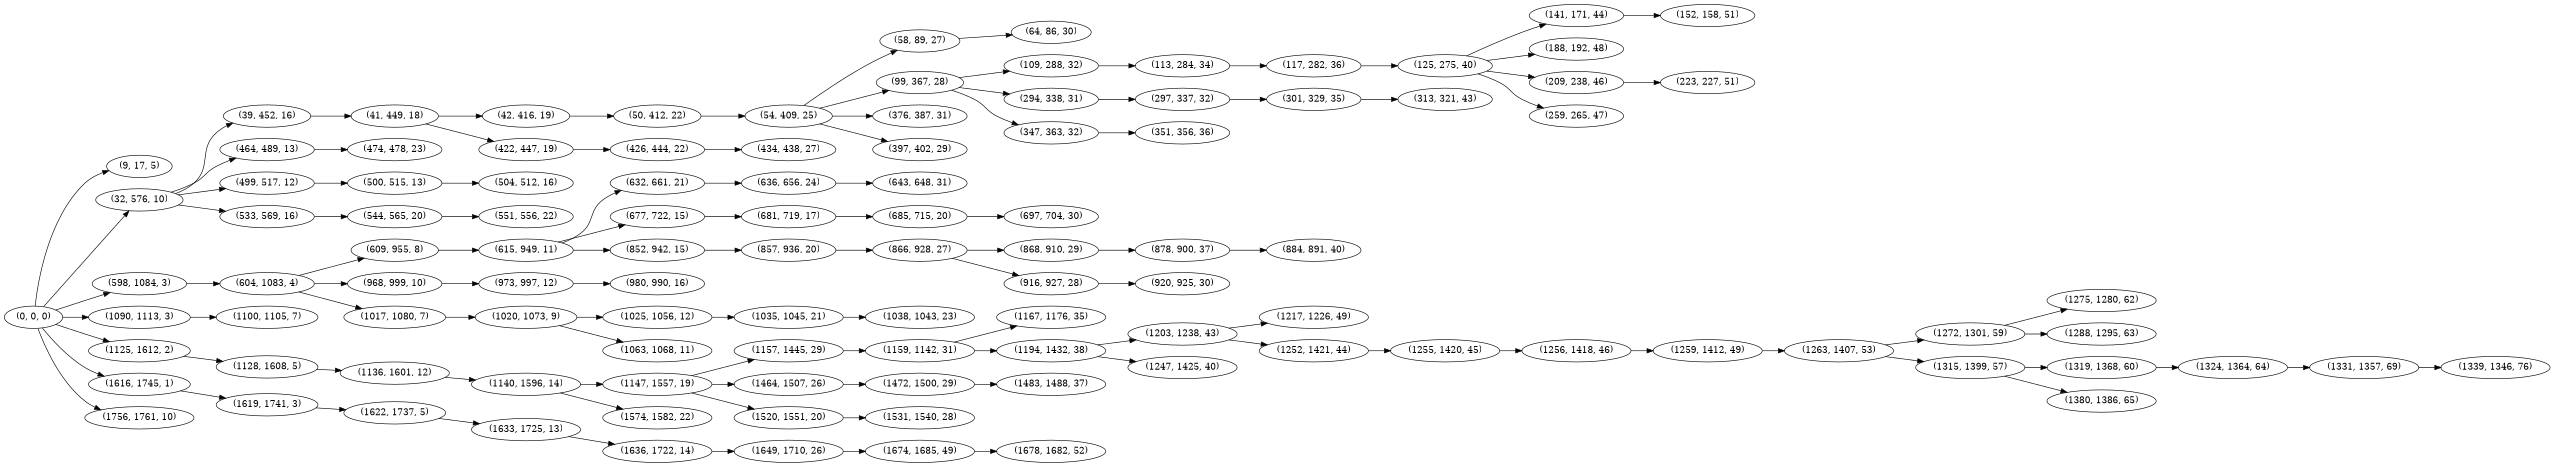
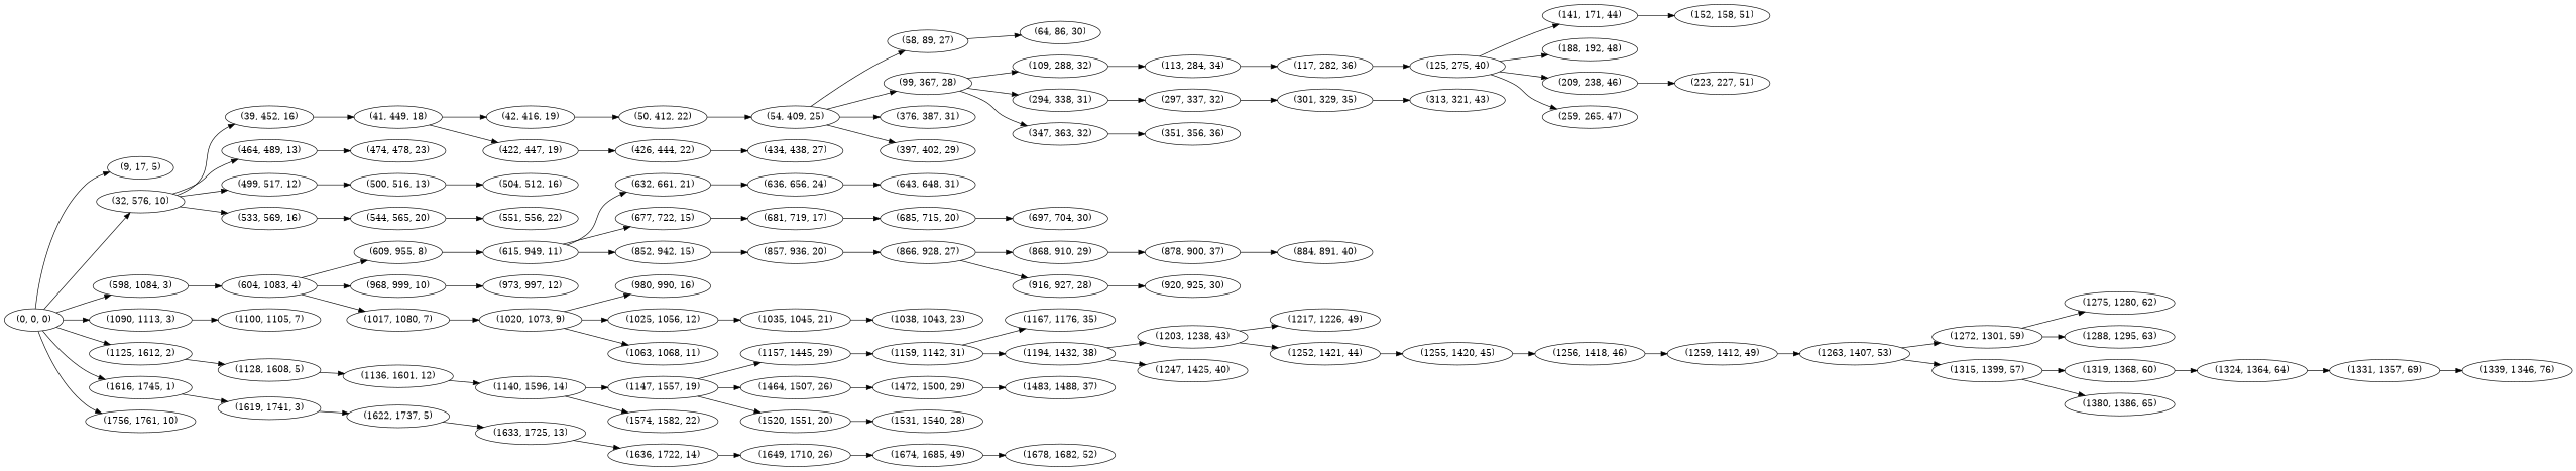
  digraph {
    rankdir=LR
    "(0, 0, 0)"
    "(9, 17, 5)"
    "(32, 576, 10)"
    "(598, 1084, 3)"
    "(1090, 1113, 3)"
    "(1125, 1612, 2)"
    "(1616, 1745, 1)"
    "(1756, 1761, 10)"
    "(39, 452, 16)"
    "(464, 489, 13)"
    "(499, 517, 12)"
    "(533, 569, 16)"
    "(604, 1083, 4)"
    "(1100, 1105, 7)"
    "(1128, 1608, 5)"
    "(1619, 1741, 3)"
    "(41, 449, 18)"
    "(474, 478, 23)"
-   "(500, 515, 13)"
+   "(500, 515, 13)" [label="(500, 516, 13)"]
    "(544, 565, 20)"
    "(42, 416, 19)"
    "(422, 447, 19)"
    "(50, 412, 22)"
    "(426, 444, 22)"
    "(54, 409, 25)"
    "(58, 89, 27)"
    "(99, 367, 28)"
    "(376, 387, 31)"
    "(397, 402, 29)"
    "(64, 86, 30)"
    "(109, 288, 32)"
    "(294, 338, 31)"
    "(347, 363, 32)"
    "(113, 284, 34)"
    "(297, 337, 32)"
    "(351, 356, 36)"
    "(117, 282, 36)"
    "(125, 275, 40)"
    "(141, 171, 44)"
    "(188, 192, 48)"
    "(209, 238, 46)"
    "(259, 265, 47)"
    "(152, 158, 51)"
    "(223, 227, 51)"
    "(301, 329, 35)"
    "(313, 321, 43)"
    "(434, 438, 27)"
    "(504, 512, 16)"
    "(551, 556, 22)"
    "(609, 955, 8)"
    "(968, 999, 10)"
    "(1017, 1080, 7)"
    "(615, 949, 11)"
    "(973, 997, 12)"
    "(1020, 1073, 9)"
    "(632, 661, 21)"
    "(677, 722, 15)"
    "(852, 942, 15)"
    "(636, 656, 24)"
    "(681, 719, 17)"
    "(857, 936, 20)"
    "(643, 648, 31)"
    "(685, 715, 20)"
    "(697, 704, 30)"
    "(866, 928, 27)"
    "(868, 910, 29)"
    "(916, 927, 28)"
    "(878, 900, 37)"
    "(920, 925, 30)"
    "(884, 891, 40)"
    "(980, 990, 16)"
    "(1025, 1056, 12)"
    "(1063, 1068, 11)"
    "(1035, 1045, 21)"
    "(1038, 1043, 23)"
    "(1136, 1601, 12)"
    "(1140, 1596, 14)"
    "(1147, 1557, 19)"
    "(1574, 1582, 22)"
    "(1157, 1445, 29)"
    "(1464, 1507, 26)"
    "(1520, 1551, 20)"
    n83 [label="(1159, 1142, 31)"]
    "(1472, 1500, 29)"
    "(1531, 1540, 28)"
    "(1167, 1176, 35)"
    "(1194, 1432, 38)"
    "(1203, 1238, 43)"
    "(1247, 1425, 40)"
    "(1217, 1226, 49)"
    "(1252, 1421, 44)"
    "(1255, 1420, 45)"
    "(1256, 1418, 46)"
    "(1259, 1412, 49)"
    "(1263, 1407, 53)"
    "(1272, 1301, 59)"
    "(1315, 1399, 57)"
    "(1275, 1280, 62)"
    "(1288, 1295, 63)"
    "(1319, 1368, 60)"
    "(1380, 1386, 65)"
    "(1324, 1364, 64)"
    "(1331, 1357, 69)"
    "(1339, 1346, 76)"
    "(1483, 1488, 37)"
    "(1622, 1737, 5)"
    "(1633, 1725, 13)"
    "(1636, 1722, 14)"
    "(1649, 1710, 26)"
    "(1674, 1685, 49)"
    "(1678, 1682, 52)"
    "(0, 0, 0)" -> "(9, 17, 5)"
    "(0, 0, 0)" -> "(32, 576, 10)"
    "(0, 0, 0)" -> "(598, 1084, 3)"
    "(0, 0, 0)" -> "(1090, 1113, 3)"
    "(0, 0, 0)" -> "(1125, 1612, 2)"
    "(0, 0, 0)" -> "(1616, 1745, 1)"
    "(0, 0, 0)" -> "(1756, 1761, 10)"
    "(32, 576, 10)" -> "(39, 452, 16)"
    "(32, 576, 10)" -> "(464, 489, 13)"
    "(32, 576, 10)" -> "(499, 517, 12)"
    "(32, 576, 10)" -> "(533, 569, 16)"
    "(598, 1084, 3)" -> "(604, 1083, 4)"
    "(1090, 1113, 3)" -> "(1100, 1105, 7)"
    "(1125, 1612, 2)" -> "(1128, 1608, 5)"
    "(1616, 1745, 1)" -> "(1619, 1741, 3)"
    "(39, 452, 16)" -> "(41, 449, 18)"
    "(464, 489, 13)" -> "(474, 478, 23)"
    "(499, 517, 12)" -> "(500, 515, 13)"
    "(533, 569, 16)" -> "(544, 565, 20)"
    "(604, 1083, 4)" -> "(609, 955, 8)"
    "(604, 1083, 4)" -> "(968, 999, 10)"
    "(604, 1083, 4)" -> "(1017, 1080, 7)"
    "(1128, 1608, 5)" -> "(1136, 1601, 12)"
    "(1619, 1741, 3)" -> "(1622, 1737, 5)"
    "(41, 449, 18)" -> "(42, 416, 19)"
    "(41, 449, 18)" -> "(422, 447, 19)"
    "(500, 515, 13)" -> "(504, 512, 16)"
    "(544, 565, 20)" -> "(551, 556, 22)"
    "(42, 416, 19)" -> "(50, 412, 22)"
    "(422, 447, 19)" -> "(426, 444, 22)"
    "(50, 412, 22)" -> "(54, 409, 25)"
    "(426, 444, 22)" -> "(434, 438, 27)"
    "(54, 409, 25)" -> "(58, 89, 27)"
    "(54, 409, 25)" -> "(99, 367, 28)"
    "(54, 409, 25)" -> "(376, 387, 31)"
    "(54, 409, 25)" -> "(397, 402, 29)"
    "(58, 89, 27)" -> "(64, 86, 30)"
    "(99, 367, 28)" -> "(109, 288, 32)"
    "(99, 367, 28)" -> "(294, 338, 31)"
    "(99, 367, 28)" -> "(347, 363, 32)"
    "(109, 288, 32)" -> "(113, 284, 34)"
    "(294, 338, 31)" -> "(297, 337, 32)"
    "(347, 363, 32)" -> "(351, 356, 36)"
    "(113, 284, 34)" -> "(117, 282, 36)"
    "(297, 337, 32)" -> "(301, 329, 35)"
    "(117, 282, 36)" -> "(125, 275, 40)"
    "(125, 275, 40)" -> "(141, 171, 44)"
    "(125, 275, 40)" -> "(188, 192, 48)"
    "(125, 275, 40)" -> "(209, 238, 46)"
    "(125, 275, 40)" -> "(259, 265, 47)"
    "(141, 171, 44)" -> "(152, 158, 51)"
    "(209, 238, 46)" -> "(223, 227, 51)"
    "(301, 329, 35)" -> "(313, 321, 43)"
    "(609, 955, 8)" -> "(615, 949, 11)"
    "(968, 999, 10)" -> "(973, 997, 12)"
    "(1017, 1080, 7)" -> "(1020, 1073, 9)"
    "(615, 949, 11)" -> "(632, 661, 21)"
    "(615, 949, 11)" -> "(677, 722, 15)"
    "(615, 949, 11)" -> "(852, 942, 15)"
-   "(973, 997, 12)" -> "(980, 990, 16)"
+   "(1020, 1073, 9)" -> "(980, 990, 16)"
    "(1020, 1073, 9)" -> "(1025, 1056, 12)"
    "(1020, 1073, 9)" -> "(1063, 1068, 11)"
    "(632, 661, 21)" -> "(636, 656, 24)"
    "(677, 722, 15)" -> "(681, 719, 17)"
    "(852, 942, 15)" -> "(857, 936, 20)"
    "(636, 656, 24)" -> "(643, 648, 31)"
    "(681, 719, 17)" -> "(685, 715, 20)"
    "(857, 936, 20)" -> "(866, 928, 27)"
    "(685, 715, 20)" -> "(697, 704, 30)"
    "(866, 928, 27)" -> "(868, 910, 29)"
    "(866, 928, 27)" -> "(916, 927, 28)"
    "(868, 910, 29)" -> "(878, 900, 37)"
    "(916, 927, 28)" -> "(920, 925, 30)"
    "(878, 900, 37)" -> "(884, 891, 40)"
    "(1025, 1056, 12)" -> "(1035, 1045, 21)"
    "(1035, 1045, 21)" -> "(1038, 1043, 23)"
    "(1136, 1601, 12)" -> "(1140, 1596, 14)"
    "(1140, 1596, 14)" -> "(1147, 1557, 19)"
    "(1140, 1596, 14)" -> "(1574, 1582, 22)"
    "(1147, 1557, 19)" -> "(1157, 1445, 29)"
    "(1147, 1557, 19)" -> "(1464, 1507, 26)"
    "(1147, 1557, 19)" -> "(1520, 1551, 20)"
    "(1157, 1445, 29)" -> n83
    "(1464, 1507, 26)" -> "(1472, 1500, 29)"
    "(1520, 1551, 20)" -> "(1531, 1540, 28)"
    n83 -> "(1167, 1176, 35)"
    n83 -> "(1194, 1432, 38)"
    "(1472, 1500, 29)" -> "(1483, 1488, 37)"
    "(1194, 1432, 38)" -> "(1203, 1238, 43)"
    "(1194, 1432, 38)" -> "(1247, 1425, 40)"
    "(1203, 1238, 43)" -> "(1217, 1226, 49)"
    "(1203, 1238, 43)" -> "(1252, 1421, 44)"
    "(1252, 1421, 44)" -> "(1255, 1420, 45)"
    "(1255, 1420, 45)" -> "(1256, 1418, 46)"
    "(1256, 1418, 46)" -> "(1259, 1412, 49)"
    "(1259, 1412, 49)" -> "(1263, 1407, 53)"
    "(1263, 1407, 53)" -> "(1272, 1301, 59)"
    "(1263, 1407, 53)" -> "(1315, 1399, 57)"
    "(1272, 1301, 59)" -> "(1275, 1280, 62)"
    "(1272, 1301, 59)" -> "(1288, 1295, 63)"
    "(1315, 1399, 57)" -> "(1319, 1368, 60)"
    "(1315, 1399, 57)" -> "(1380, 1386, 65)"
    "(1319, 1368, 60)" -> "(1324, 1364, 64)"
    "(1324, 1364, 64)" -> "(1331, 1357, 69)"
    "(1331, 1357, 69)" -> "(1339, 1346, 76)"
    "(1622, 1737, 5)" -> "(1633, 1725, 13)"
    "(1633, 1725, 13)" -> "(1636, 1722, 14)"
    "(1636, 1722, 14)" -> "(1649, 1710, 26)"
    "(1649, 1710, 26)" -> "(1674, 1685, 49)"
    "(1674, 1685, 49)" -> "(1678, 1682, 52)"
  }
